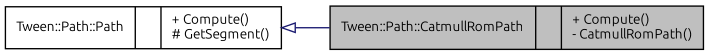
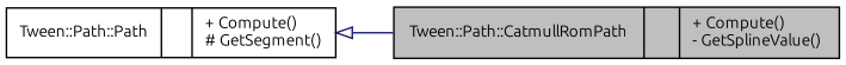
  digraph {
    rankdir=LR
    fontname=Ubuntu
    node [color=black fontname=Ubuntu fontsize=10 shape=record]
-   n1 [fillcolor=grey75 fontcolor=black height=0.2 label="{Tween::Path::CatmullRomPath\n||+ Compute()\l- CatmullRomPath()\l}" style=filled width=0.4]
+   n1 [fillcolor=grey75 fontcolor=black height=0.2 label="{Tween::Path::CatmullRomPath\n||+ Compute()\l- GetSplineValue()\l}" style=filled width=0.4]
    n2 [height=0.2 label="{Tween::Path::Path\n||+ Compute()\l# GetSegment()\l}" width=0.4]
    n2 -> n1 [arrowtail=onormal color=midnightblue dir=back fontname=Ubuntu fontsize=10 labelfontname=FreeSans labelfontsize=10 style=solid]
  }
